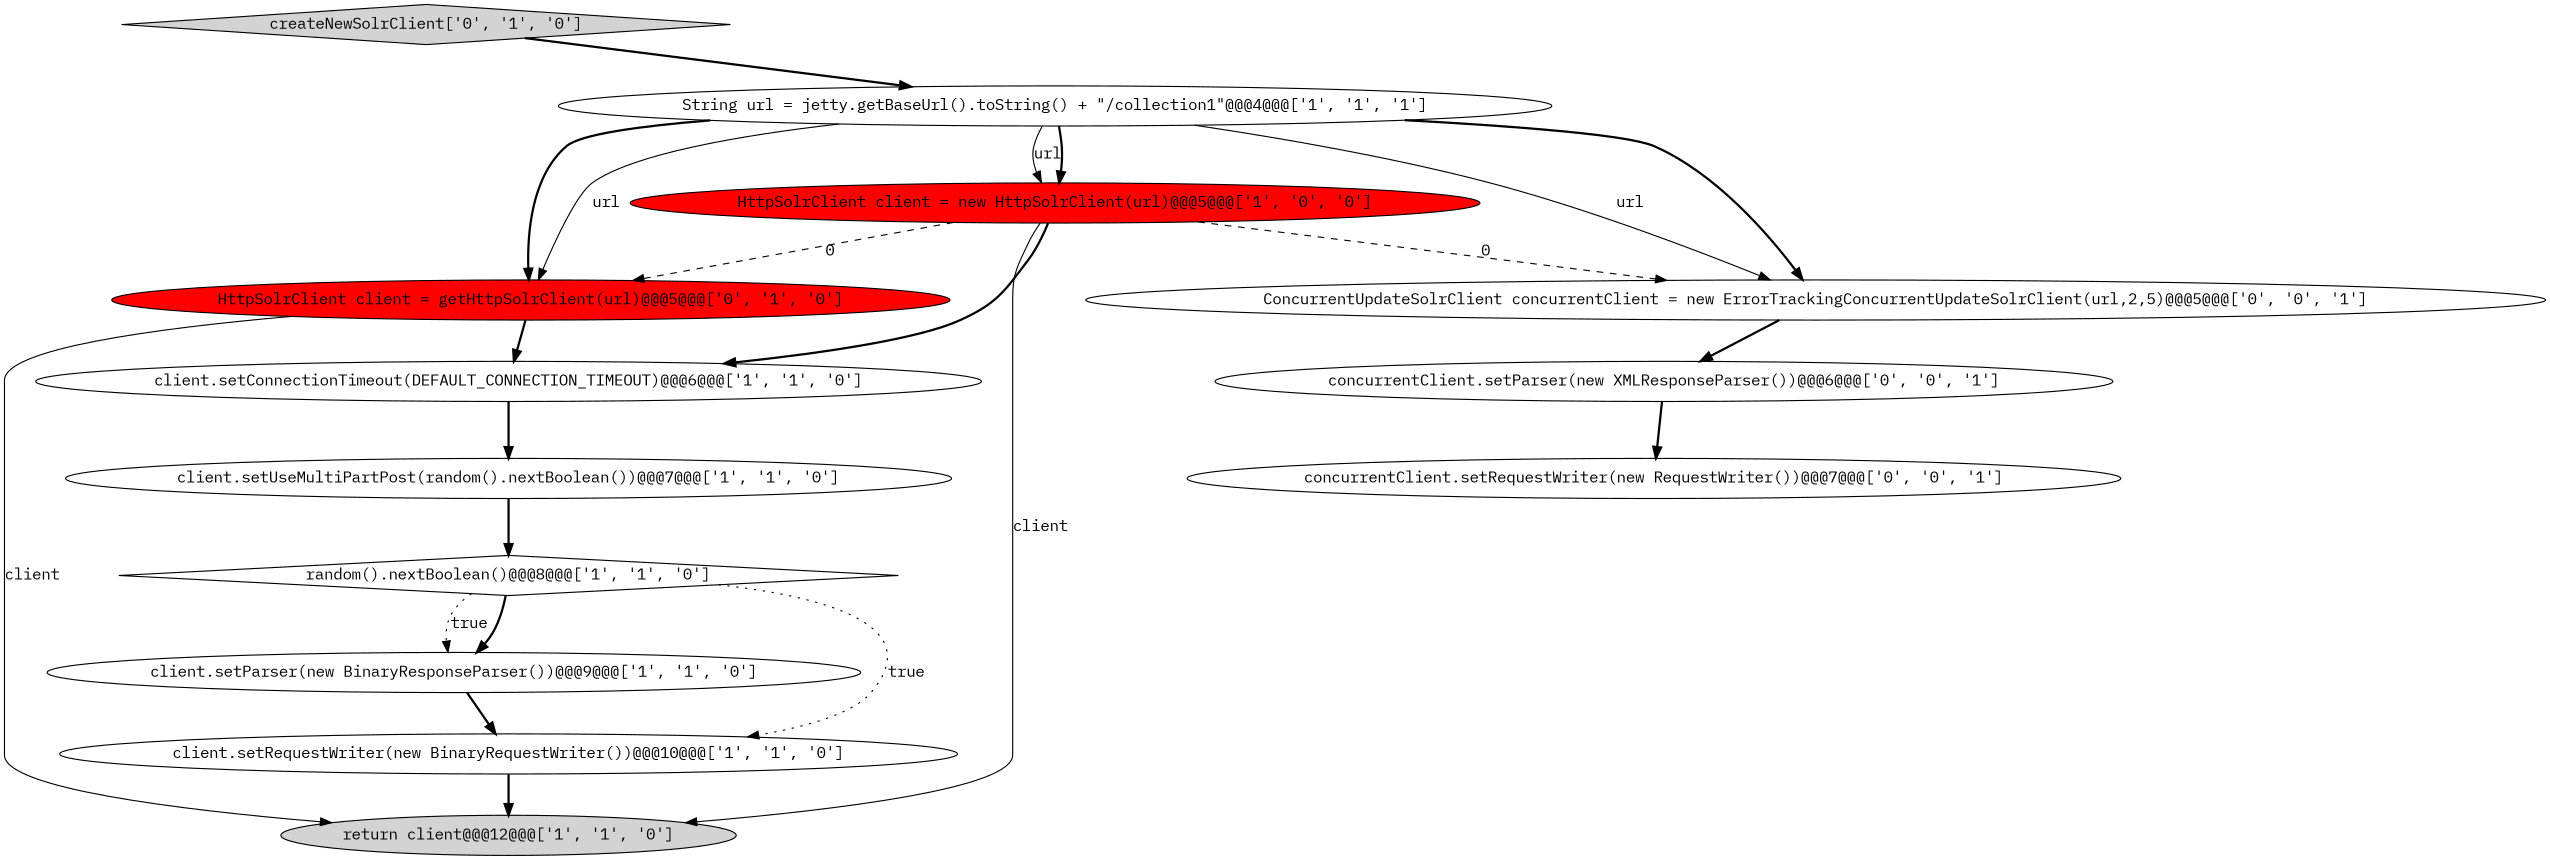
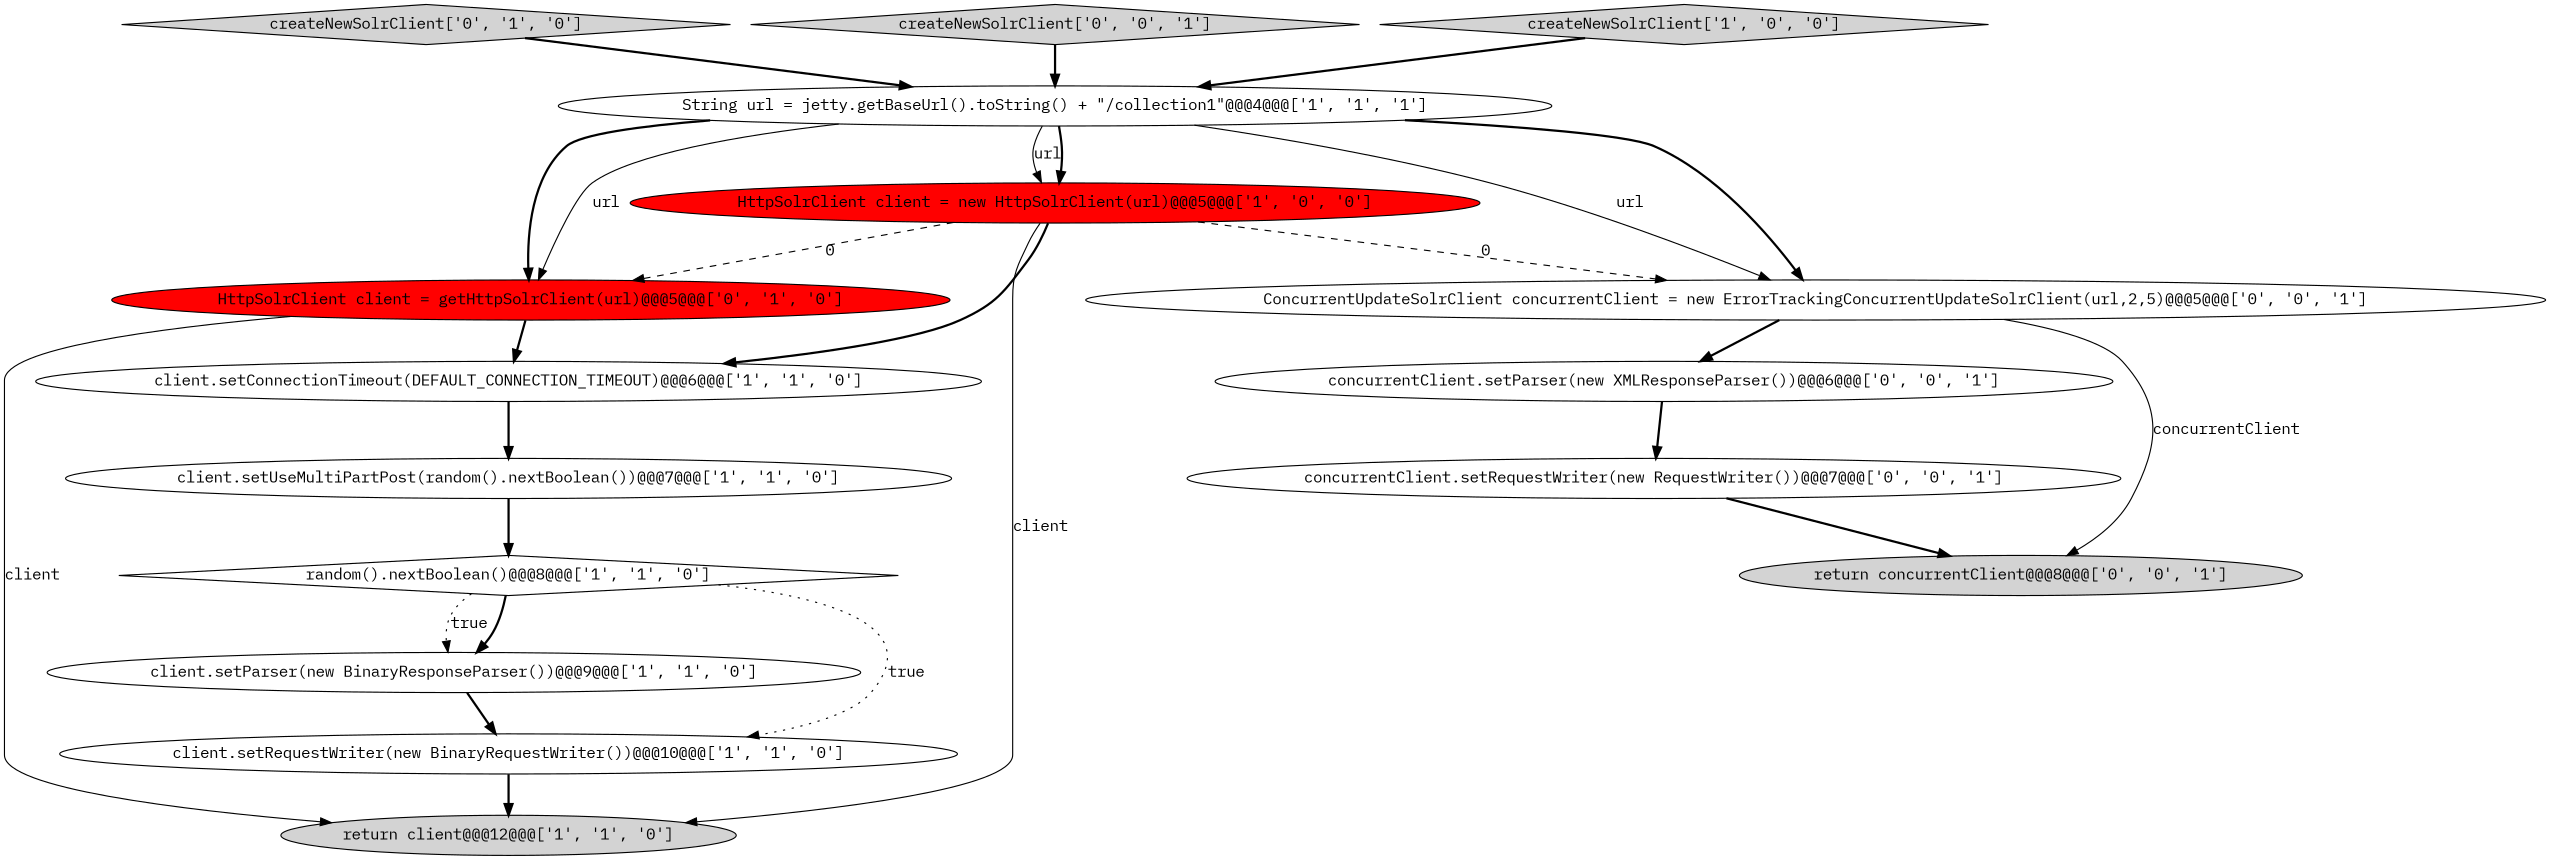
  digraph {
    fontname="IBM Plex Mono"
    node [fillcolor=white fontname="IBM Plex Mono" shape=ellipse style=filled]
    edge [fontname="IBM Plex Mono" style=bold]
    n1 [fillcolor=lightgray label="return client@@@12@@@['1', '1', '0']"]
    n2 [fillcolor=red label="HttpSolrClient client = getHttpSolrClient(url)@@@5@@@['0', '1', '0']"]
    n3 [label="client.setConnectionTimeout(DEFAULT_CONNECTION_TIMEOUT)@@@6@@@['1', '1', '0']"]
    n4 [label="client.setUseMultiPartPost(random().nextBoolean())@@@7@@@['1', '1', '0']"]
    n5 [label="String url = jetty.getBaseUrl().toString() + \"/collection1\"@@@4@@@['1', '1', '1']"]
    n6 [label="ConcurrentUpdateSolrClient concurrentClient = new ErrorTrackingConcurrentUpdateSolrClient(url,2,5)@@@5@@@['0', '0', '1']"]
    n7 [fillcolor=red label="HttpSolrClient client = new HttpSolrClient(url)@@@5@@@['1', '0', '0']"]
    n8 [label="concurrentClient.setParser(new XMLResponseParser())@@@6@@@['0', '0', '1']"]
+   n9 [fillcolor=lightgray label="return concurrentClient@@@8@@@['0', '0', '1']"]
    n10 [label="random().nextBoolean()@@@8@@@['1', '1', '0']" shape=diamond]
    n11 [label="client.setRequestWriter(new BinaryRequestWriter())@@@10@@@['1', '1', '0']"]
    n12 [label="client.setParser(new BinaryResponseParser())@@@9@@@['1', '1', '0']"]
    n13 [fillcolor=lightgray label="createNewSolrClient['0', '1', '0']" shape=diamond]
    n14 [label="concurrentClient.setRequestWriter(new RequestWriter())@@@7@@@['0', '0', '1']"]
+   n15 [fillcolor=lightgray label="createNewSolrClient['0', '0', '1']" shape=diamond]
+   n16 [fillcolor=lightgray label="createNewSolrClient['1', '0', '0']" shape=diamond]
    n2 -> n1 [label=client style=solid]
    n2 -> n3
    n3 -> n4
    n4 -> n10
    n5 -> n2
    n5 -> n2 [label=url style=solid]
    n5 -> n6
    n5 -> n6 [label=url style=solid]
    n5 -> n7 [label=url style=solid]
    n5 -> n7
    n6 -> n8
+   n6 -> n9 [label=concurrentClient style=solid]
    n7 -> n1 [label=client style=solid]
    n7 -> n2 [label=0 style=dashed]
    n7 -> n3
    n7 -> n6 [label=0 style=dashed]
    n8 -> n14
    n10 -> n11 [label=true style=dotted]
    n10 -> n12
    n10 -> n12 [label=true style=dotted]
    n11 -> n1
    n12 -> n11
    n13 -> n5
+   n14 -> n9
+   n15 -> n5
+   n16 -> n5
  }
